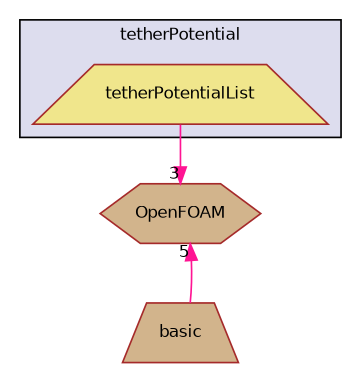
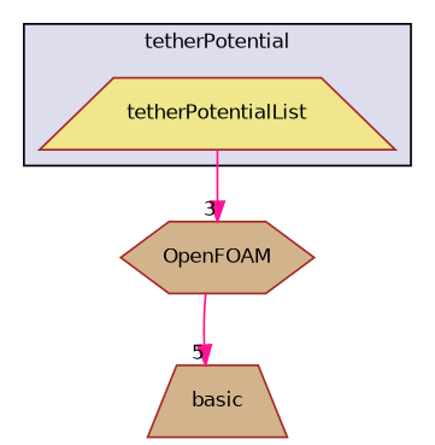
  digraph {
    compound=true
    node [color=brown fillcolor=tan fontname=Helvetica fontsize=10 shape=trapezium style=filled]
    edge [color=deeppink labeldistance=1.5 labelfontname=Helvetica labelfontsize=10]
    n1 [fillcolor=khaki label=tetherPotentialList pencolor=black]
    n2 [label=OpenFOAM shape=hexagon]
    n3 [label=basic]
    subgraph cluster_1 {
      bgcolor="#ddddee"
      fontname=Helvetica
      fontsize=10
      label=tetherPotential
      pencolor=black
      n1
    }
    n1 -> n2 [headlabel=3]
-   n3 -> n2 [headlabel=5]
+   n2 -> n3 [headlabel=5]
  }
